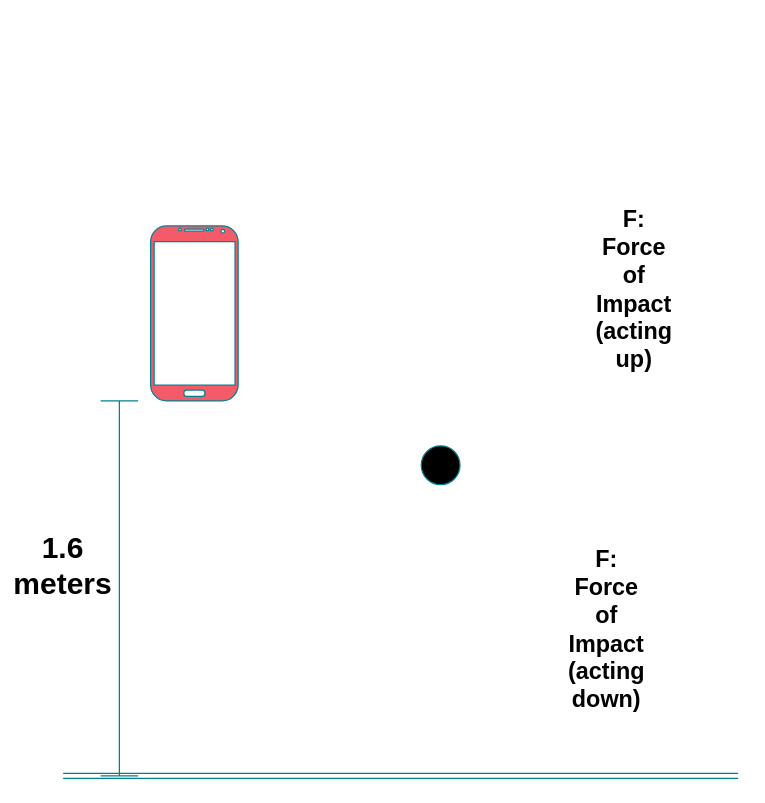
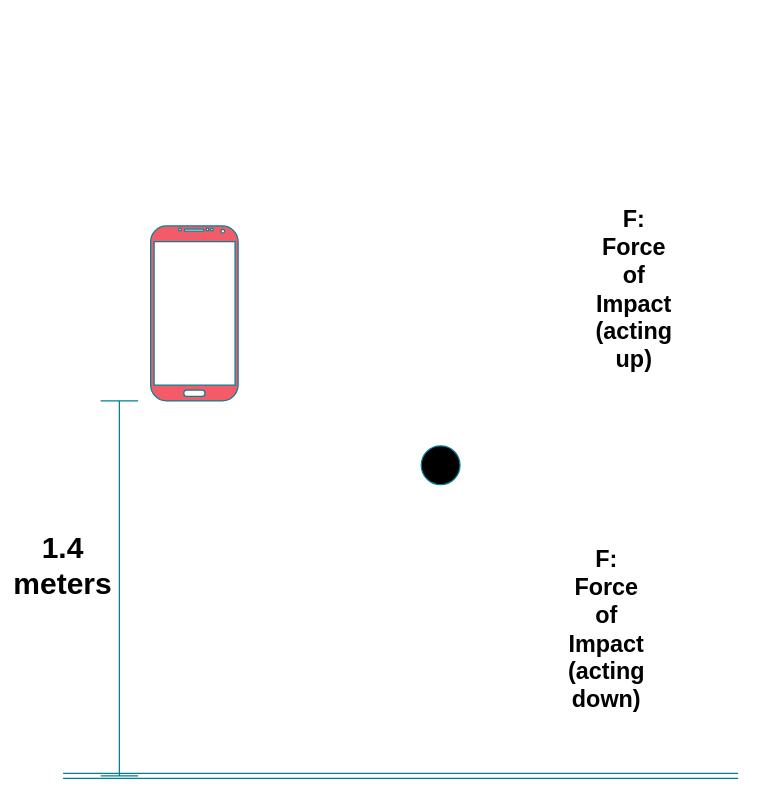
  <mxCell id="0" />
  <mxCell id="1" parent="0" />
  <mxCell id="2" value="" style="verticalLabelPosition=bottom;verticalAlign=top;html=1;shadow=0;dashed=0;strokeWidth=1;shape=mxgraph.android.phone2;strokeColor=#028090;labelBackgroundColor=none;fillColor=#F45B69;fontColor=#E4FDE1;" vertex="1" parent="1"><mxGeometry x="120" y="180" width="70" height="140" as="geometry" /></mxCell>
  <mxCell id="3" value="" style="shape=image;html=1;verticalAlign=top;verticalLabelPosition=bottom;labelBackgroundColor=none;imageAspect=0;aspect=fixed;image=https://icons.diagrams.net/icon-cache1/Boxicons_Solid_Vol_2-2639/bxs-hand-left-912.svg;fillColor=#F45B69;strokeColor=#028090;fontColor=#E4FDE1;" vertex="1" parent="1"><mxGeometry x="60" y="20" width="154" height="154" as="geometry" /></mxCell>
  <mxCell id="4" value="" style="shape=image;html=1;verticalAlign=top;verticalLabelPosition=bottom;labelBackgroundColor=none;imageAspect=0;aspect=fixed;image=https://icons.diagrams.net/icon-cache1/Navigation_Set_-_Arrows__Part_Two-2821/Arrow_Upward-1414.svg;fillColor=#F45B69;strokeColor=#028090;fontColor=#E4FDE1;" vertex="1" parent="1"><mxGeometry x="252" y="142" width="200" height="200" as="geometry" /></mxCell>
  <mxCell id="5" value="" style="shape=link;html=1;rounded=0;labelBackgroundColor=none;strokeColor=#028090;fontColor=default;" edge="1" parent="1"><mxGeometry width="100" relative="1" as="geometry"><mxPoint x="50" y="620" as="sourcePoint" /><mxPoint x="590" y="620" as="targetPoint" /></mxGeometry></mxCell>
  <mxCell id="6" value="" style="shape=crossbar;whiteSpace=wrap;html=1;rounded=1;direction=south;labelBackgroundColor=none;fillColor=#F45B69;strokeColor=#028090;fontColor=#E4FDE1;" vertex="1" parent="1"><mxGeometry x="80" y="320" width="30" height="300" as="geometry" /></mxCell>
- <mxCell id="7" value="&lt;h2&gt;&lt;span style=&quot;color: rgb(0, 0, 0);&quot;&gt;&lt;b&gt;1.6 meters&lt;/b&gt;&lt;/span&gt;&lt;/h2&gt;" style="text;strokeColor=none;fillColor=none;html=1;align=center;verticalAlign=middle;whiteSpace=wrap;rounded=0;fontSize=16;fontColor=#E4FDE1;" vertex="1" parent="1"><mxGeometry x="20" y="437" width="60" height="30" as="geometry" /></mxCell>
+ <mxCell id="7" value="&lt;h2&gt;&lt;span style=&quot;color: rgb(0, 0, 0);&quot;&gt;&lt;b&gt;1.4 meters&lt;/b&gt;&lt;/span&gt;&lt;/h2&gt;" style="text;strokeColor=none;fillColor=none;html=1;align=center;verticalAlign=middle;whiteSpace=wrap;rounded=0;fontSize=16;fontColor=#E4FDE1;" vertex="1" parent="1"><mxGeometry x="20" y="437" width="60" height="30" as="geometry" /></mxCell>
  <mxCell id="8" value="" style="shape=image;html=1;verticalAlign=top;verticalLabelPosition=bottom;labelBackgroundColor=none;imageAspect=0;aspect=fixed;image=https://icons.diagrams.net/icon-cache1/Navigation_Set_-_Arrows__Part_Two-2821/Arrow_Upward-1414.svg;fillColor=#F45B69;strokeColor=#028090;fontColor=#E4FDE1;rotation=-180;" vertex="1" parent="1"><mxGeometry x="242.5" y="401" width="219" height="219" as="geometry" /></mxCell>
  <mxCell id="9" value="&lt;h3&gt;&lt;span style=&quot;color: rgb(0, 0, 0);&quot;&gt;&lt;b&gt;F: Force of Impact (acting down)&lt;/b&gt;&lt;/span&gt;&lt;/h3&gt;" style="text;strokeColor=none;fillColor=none;html=1;align=center;verticalAlign=middle;whiteSpace=wrap;rounded=0;fontSize=16;fontColor=#E4FDE1;" vertex="1" parent="1"><mxGeometry x="455" y="488" width="60" height="30" as="geometry" /></mxCell>
  <mxCell id="10" value="&lt;h3&gt;&lt;span style=&quot;color: rgb(0, 0, 0);&quot;&gt;&lt;b&gt;F: Force of Impact (acting up)&lt;/b&gt;&lt;/span&gt;&lt;/h3&gt;" style="text;strokeColor=none;fillColor=none;html=1;align=center;verticalAlign=middle;whiteSpace=wrap;rounded=0;fontSize=16;fontColor=#E4FDE1;" vertex="1" parent="1"><mxGeometry x="476.5" y="216" width="60" height="30" as="geometry" /></mxCell>
  <mxCell id="11" value="" style="ellipse;whiteSpace=wrap;html=1;aspect=fixed;strokeColor=#028090;fontColor=#E4FDE1;fillColor=#000000;" vertex="1" parent="1"><mxGeometry x="336.5" y="356" width="31" height="31" as="geometry" /></mxCell>
